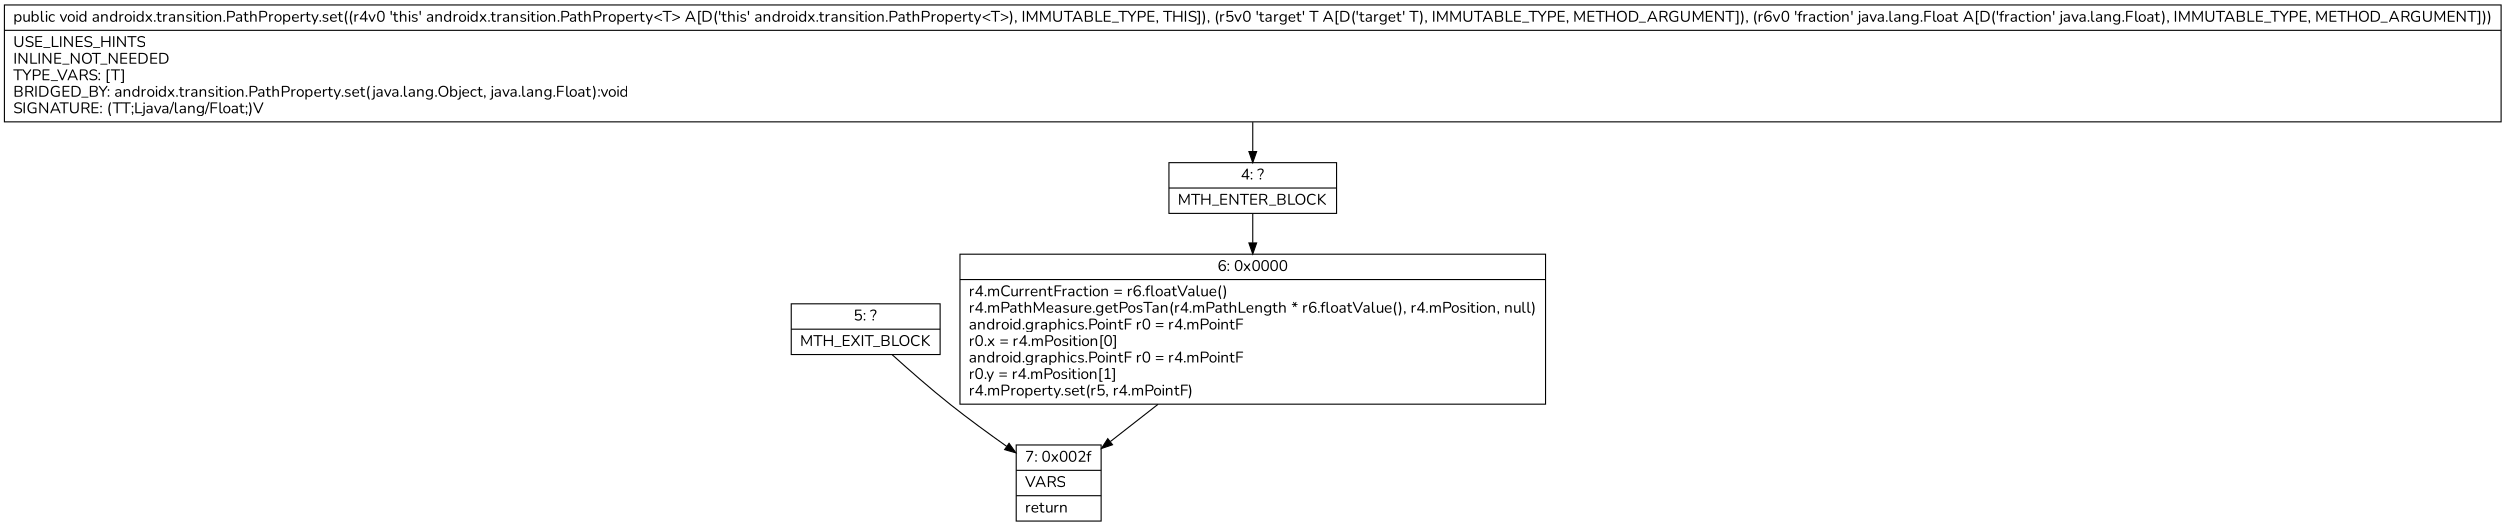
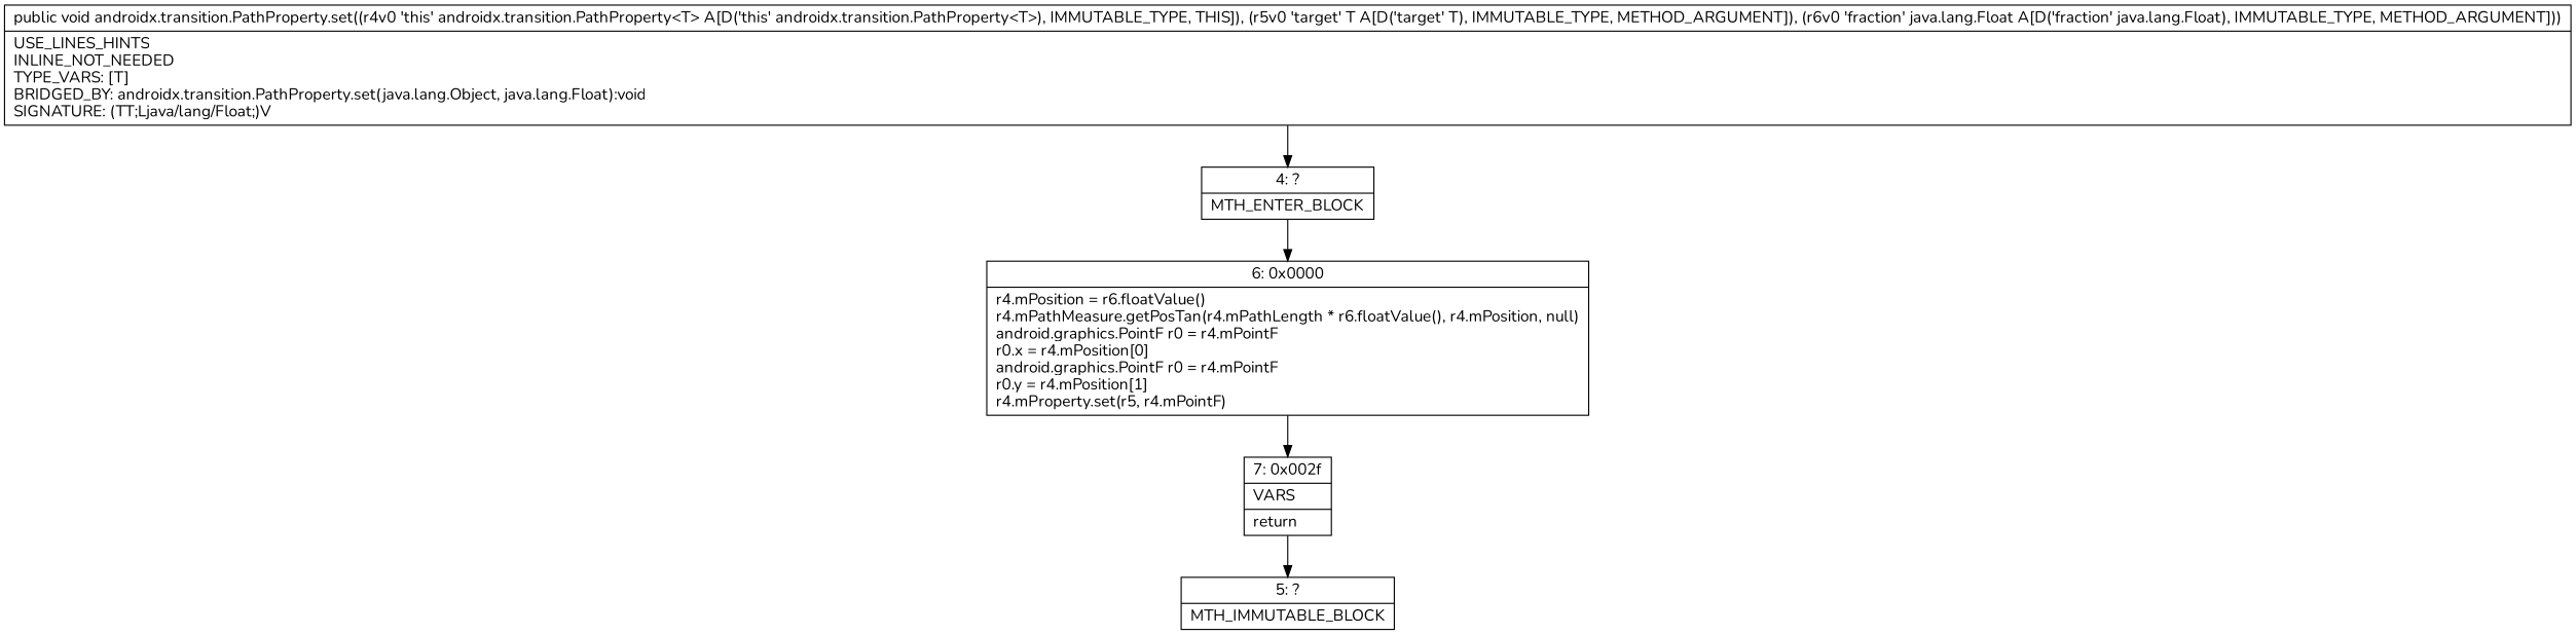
  digraph {
    fontname=Nunito
    node [fontname=Nunito shape=record]
    edge [fontname=Nunito]
    n1 [label="{4\:\ ?|MTH_ENTER_BLOCK\l}"]
-   n2 [label="{6\:\ 0x0000|r4.mCurrentFraction = r6.floatValue()\lr4.mPathMeasure.getPosTan(r4.mPathLength * r6.floatValue(), r4.mPosition, null)\landroid.graphics.PointF r0 = r4.mPointF\lr0.x = r4.mPosition[0]\landroid.graphics.PointF r0 = r4.mPointF\lr0.y = r4.mPosition[1]\lr4.mProperty.set(r5, r4.mPointF)\l}"]
+   n2 [label="{6\:\ 0x0000|r4.mPosition = r6.floatValue()\lr4.mPathMeasure.getPosTan(r4.mPathLength * r6.floatValue(), r4.mPosition, null)\landroid.graphics.PointF r0 = r4.mPointF\lr0.x = r4.mPosition[0]\landroid.graphics.PointF r0 = r4.mPointF\lr0.y = r4.mPosition[1]\lr4.mProperty.set(r5, r4.mPointF)\l}"]
    n3 [label="{7\:\ 0x002f|VARS\l|return\l}"]
-   n4 [label="{5\:\ ?|MTH_EXIT_BLOCK\l}"]
+   n4 [label="{5\:\ ?|MTH_IMMUTABLE_BLOCK\l}"]
    n5 [label="{public void androidx.transition.PathProperty.set((r4v0 'this' androidx.transition.PathProperty\<T\> A[D('this' androidx.transition.PathProperty\<T\>), IMMUTABLE_TYPE, THIS]), (r5v0 'target' T A[D('target' T), IMMUTABLE_TYPE, METHOD_ARGUMENT]), (r6v0 'fraction' java.lang.Float A[D('fraction' java.lang.Float), IMMUTABLE_TYPE, METHOD_ARGUMENT]))  | USE_LINES_HINTS\lINLINE_NOT_NEEDED\lTYPE_VARS: [T]\lBRIDGED_BY: androidx.transition.PathProperty.set(java.lang.Object, java.lang.Float):void\lSIGNATURE: (TT;Ljava\/lang\/Float;)V\l}"]
    n1 -> n2
    n2 -> n3
-   n4 -> n3
+   n3 -> n4
    n5 -> n1
  }
